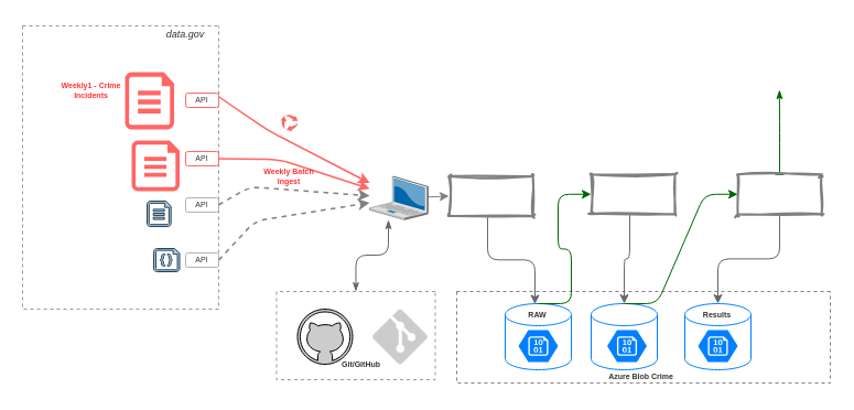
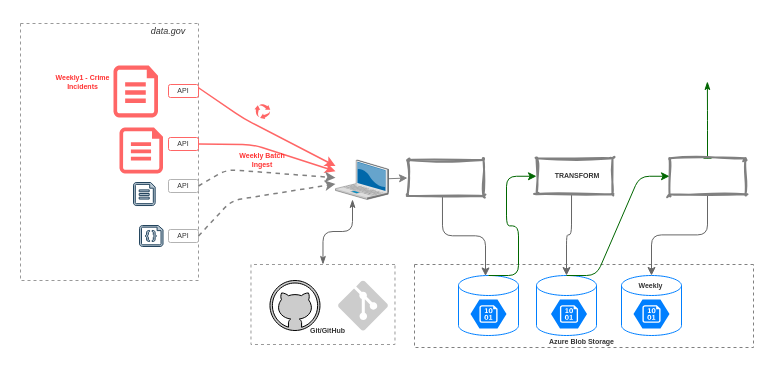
  <mxCell id="0" />
  <mxCell id="1" parent="0" />
  <mxCell id="2" value="" style="swimlane;startSize=0;dashed=1;strokeWidth=1;strokeColor=#999999;fillColor=none;verticalAlign=middle;" vertex="1" parent="1"><mxGeometry x="20" y="23" width="178" height="257" as="geometry"><mxRectangle x="48" y="259" width="50" height="44" as="alternateBounds" /></mxGeometry></mxCell>
  <mxCell id="3" value="&lt;font style=&quot;font-size: 9px;&quot; color=&quot;#333333&quot;&gt;&lt;i&gt;data.gov&lt;/i&gt;&lt;/font&gt;" style="text;html=1;strokeColor=none;fillColor=none;align=center;verticalAlign=middle;whiteSpace=wrap;rounded=0;strokeWidth=1;" vertex="1" parent="2"><mxGeometry x="114.5" y="-3" width="66" height="20" as="geometry" /></mxCell>
  <mxCell id="4" value="" style="verticalLabelPosition=bottom;html=1;verticalAlign=top;align=center;strokeColor=none;fillColor=#FF6666;shape=mxgraph.azure.cloud_services_configuration_file;pointerEvents=1;strokeWidth=1;fontSize=4;fontColor=#333333;fontFamily=Verdana;" vertex="1" parent="2"><mxGeometry x="93" y="42" width="44.5" height="52" as="geometry" /></mxCell>
  <mxCell id="5" value="" style="verticalLabelPosition=bottom;html=1;verticalAlign=top;align=center;shape=mxgraph.azure.code_file;pointerEvents=1;strokeWidth=1;fontSize=9;fillColor=#bac8d3;strokeColor=#23445d;" vertex="1" parent="2"><mxGeometry x="119" y="202" width="23.5" height="21" as="geometry" /></mxCell>
  <mxCell id="6" value="" style="sketch=0;aspect=fixed;pointerEvents=1;shadow=0;dashed=0;html=1;labelPosition=center;verticalLabelPosition=bottom;verticalAlign=top;align=center;shape=mxgraph.azure.file;strokeWidth=1;fontSize=9;fillColor=#bac8d3;strokeColor=#23445d;" vertex="1" parent="2"><mxGeometry x="113" y="159" width="21.66" height="23.04" as="geometry" /></mxCell>
  <mxCell id="7" value="" style="verticalLabelPosition=bottom;html=1;verticalAlign=top;align=center;strokeColor=none;fillColor=#FF6666;shape=mxgraph.azure.cloud_services_configuration_file;pointerEvents=1;strokeWidth=0.5;fontSize=9;fontColor=#333333;" vertex="1" parent="2"><mxGeometry x="99" y="104" width="43.5" height="46" as="geometry" /></mxCell>
  <mxCell id="8" value="&lt;font color=&quot;#333333&quot; style=&quot;font-size: 7px;&quot;&gt;API&lt;/font&gt;" style="text;html=1;strokeColor=#FF6666;fillColor=none;align=center;verticalAlign=middle;whiteSpace=wrap;rounded=1;strokeWidth=1;fontSize=7;" vertex="1" parent="2"><mxGeometry x="148" y="114" width="30" height="13" as="geometry" /></mxCell>
  <mxCell id="9" value="&lt;font color=&quot;#333333&quot; style=&quot;font-size: 7px;&quot;&gt;API&lt;/font&gt;" style="text;html=1;strokeColor=#FF6666;fillColor=none;align=center;verticalAlign=middle;whiteSpace=wrap;rounded=1;strokeWidth=1;fontSize=7;" vertex="1" parent="2"><mxGeometry x="148" y="61" width="30" height="13" as="geometry" /></mxCell>
  <mxCell id="10" value="&lt;font color=&quot;#333333&quot; style=&quot;font-size: 7px;&quot;&gt;API&lt;/font&gt;" style="text;html=1;strokeColor=#B3B3B3;fillColor=none;align=center;verticalAlign=middle;whiteSpace=wrap;rounded=1;strokeWidth=1;fontSize=7;" vertex="1" parent="2"><mxGeometry x="148" y="156" width="30" height="13" as="geometry" /></mxCell>
  <mxCell id="11" value="&lt;font color=&quot;#333333&quot; style=&quot;font-size: 7px;&quot;&gt;API&lt;/font&gt;" style="text;html=1;strokeColor=#B3B3B3;fillColor=none;align=center;verticalAlign=middle;whiteSpace=wrap;rounded=1;strokeWidth=1;fontSize=7;" vertex="1" parent="2"><mxGeometry x="148" y="206" width="30" height="13" as="geometry" /></mxCell>
  <mxCell id="12" value="&lt;font&gt;Weekly1 - Crime Incidents&lt;/font&gt;" style="text;html=1;strokeColor=none;fillColor=none;align=center;verticalAlign=middle;whiteSpace=wrap;rounded=0;strokeWidth=1;fontSize=7;fontColor=#FF3333;fontStyle=1" vertex="1" parent="2"><mxGeometry x="32" y="52" width="61" height="14" as="geometry" /></mxCell>
  <mxCell id="13" value="" style="swimlane;startSize=0;strokeColor=#808080;dashed=1;strokeWidth=1;" vertex="1" parent="1"><mxGeometry x="414" y="264" width="339" height="83" as="geometry" /></mxCell>
  <mxCell id="14" value="" style="strokeWidth=1;html=1;shape=mxgraph.flowchart.database;whiteSpace=wrap;fillColor=none;strokeColor=#007FFF;" vertex="1" parent="13"><mxGeometry x="44" y="11" width="60" height="60" as="geometry" /></mxCell>
  <mxCell id="15" value="" style="verticalLabelPosition=bottom;html=1;verticalAlign=top;align=center;strokeColor=none;fillColor=#007FFF;shape=mxgraph.azure.storage_blob;" vertex="1" parent="13"><mxGeometry x="56" y="35" width="36" height="29" as="geometry" /></mxCell>
  <mxCell id="16" value="" style="strokeWidth=1;html=1;shape=mxgraph.flowchart.database;whiteSpace=wrap;fillColor=none;strokeColor=#007FFF;" vertex="1" parent="13"><mxGeometry x="122" y="11" width="60" height="60" as="geometry" /></mxCell>
  <mxCell id="17" value="" style="verticalLabelPosition=bottom;html=1;verticalAlign=top;align=center;strokeColor=none;fillColor=#007FFF;shape=mxgraph.azure.storage_blob;" vertex="1" parent="13"><mxGeometry x="136.5" y="35" width="36" height="29" as="geometry" /></mxCell>
  <mxCell id="18" value="" style="strokeWidth=1;html=1;shape=mxgraph.flowchart.database;whiteSpace=wrap;fillColor=none;strokeColor=#007FFF;" vertex="1" parent="13"><mxGeometry x="207" y="11" width="60" height="60" as="geometry" /></mxCell>
  <mxCell id="19" value="" style="verticalLabelPosition=bottom;html=1;verticalAlign=top;align=center;strokeColor=none;fillColor=#007FFF;shape=mxgraph.azure.storage_blob;" vertex="1" parent="13"><mxGeometry x="219" y="35" width="36" height="29" as="geometry" /></mxCell>
- <mxCell id="20" value="&lt;font color=&quot;#333333&quot;&gt;RAW&lt;/font&gt;" style="text;html=1;strokeColor=none;fillColor=none;align=center;verticalAlign=middle;whiteSpace=wrap;rounded=0;strokeWidth=1;fontSize=7;fontStyle=1" vertex="1" parent="13"><mxGeometry x="55" y="15" width="37" height="14" as="geometry" /></mxCell>
- <mxCell id="21" value="&lt;font color=&quot;#333333&quot;&gt;Results&lt;/font&gt;" style="text;html=1;strokeColor=none;fillColor=none;align=center;verticalAlign=middle;whiteSpace=wrap;rounded=0;strokeWidth=1;fontSize=7;fontStyle=1" vertex="1" parent="13"><mxGeometry x="218" y="15" width="37" height="14" as="geometry" /></mxCell>
- <mxCell id="22" value="&lt;font color=&quot;#333333&quot;&gt;Azure Blob Crime&lt;/font&gt;" style="text;html=1;strokeColor=none;fillColor=none;align=center;verticalAlign=middle;whiteSpace=wrap;rounded=0;strokeWidth=1;fontSize=7;fontStyle=1" vertex="1" parent="13"><mxGeometry x="128" y="69" width="79" height="17" as="geometry" /></mxCell>
+ <mxCell id="21" value="&lt;font color=&quot;#333333&quot;&gt;Weekly&lt;/font&gt;" style="text;html=1;strokeColor=none;fillColor=none;align=center;verticalAlign=middle;whiteSpace=wrap;rounded=0;strokeWidth=1;fontSize=7;fontStyle=1" vertex="1" parent="13"><mxGeometry x="218" y="15" width="37" height="14" as="geometry" /></mxCell>
+ <mxCell id="22" value="&lt;font color=&quot;#333333&quot;&gt;Azure Blob Storage&lt;/font&gt;" style="text;html=1;strokeColor=none;fillColor=none;align=center;verticalAlign=middle;whiteSpace=wrap;rounded=0;strokeWidth=1;fontSize=7;fontStyle=1" vertex="1" parent="13"><mxGeometry x="128" y="69" width="79" height="17" as="geometry" /></mxCell>
  <mxCell id="23" style="edgeStyle=orthogonalEdgeStyle;rounded=1;html=1;exitX=0.46;exitY=1.003;exitDx=0;exitDy=0;entryX=0.45;entryY=0.008;entryDx=0;entryDy=0;entryPerimeter=0;labelBorderColor=none;strokeColor=#666666;fontFamily=Verdana;fontSize=5;fontColor=#333333;exitPerimeter=0;strokeWidth=1;" edge="1" parent="1" source="24" target="14"><mxGeometry relative="1" as="geometry" /></mxCell>
  <mxCell id="24" value="" style="swimlane;startSize=0;strokeWidth=2;fillStyle=dashed;swimlaneFillColor=none;fillColor=#eeeeee;strokeColor=#808080;rounded=1;shadow=0;glass=0;sketch=1;curveFitting=1;jiggle=2;" vertex="1" parent="1"><mxGeometry x="407" y="159.5" width="76" height="36" as="geometry"><mxRectangle x="448" y="393" width="50" height="44" as="alternateBounds" /></mxGeometry></mxCell>
  <mxCell id="25" style="edgeStyle=none;rounded=1;html=1;entryX=0;entryY=0.5;entryDx=0;entryDy=0;labelBorderColor=none;strokeColor=#808080;fontFamily=Verdana;fontSize=5;fontColor=#333333;" edge="1" parent="1" source="26" target="24"><mxGeometry relative="1" as="geometry" /></mxCell>
  <mxCell id="26" value="" style="verticalLabelPosition=bottom;sketch=0;aspect=fixed;html=1;verticalAlign=top;strokeColor=none;align=center;outlineConnect=0;shape=mxgraph.citrix.laptop_2;strokeWidth=1;fontFamily=Verdana;fontSize=5;fontColor=#333333;fillColor=#CC0000;" vertex="1" parent="1"><mxGeometry x="335" y="159.5" width="52.97" height="39.5" as="geometry" /></mxCell>
  <mxCell id="27" style="edgeStyle=none;html=1;fontFamily=Verdana;fontSize=5;fontColor=#333333;labelBorderColor=none;fillColor=none;strokeColor=#FF6666;rounded=1;exitX=1;exitY=0.25;exitDx=0;exitDy=0;strokeWidth=1.5;" edge="1" parent="1" source="9" target="26"><mxGeometry relative="1" as="geometry"><mxPoint x="239" y="108" as="sourcePoint" /><Array as="points"><mxPoint x="243" y="118" /></Array></mxGeometry></mxCell>
  <mxCell id="28" style="edgeStyle=none;html=1;fontFamily=Verdana;fontSize=5;fontColor=#333333;labelBorderColor=none;fillColor=none;strokeColor=#FF6666;rounded=1;strokeWidth=1.5;" edge="1" parent="1" source="8" target="26"><mxGeometry relative="1" as="geometry"><mxPoint x="184" y="105.5" as="sourcePoint" /><mxPoint x="306.101" y="167.75" as="targetPoint" /><Array as="points"><mxPoint x="252" y="144" /></Array></mxGeometry></mxCell>
  <mxCell id="29" style="edgeStyle=none;html=1;fontFamily=Verdana;fontSize=5;fontColor=#333333;labelBorderColor=none;fillColor=none;strokeColor=#808080;rounded=1;exitX=1;exitY=0.5;exitDx=0;exitDy=0;dashed=1;strokeWidth=1.5;" edge="1" parent="1" source="10" target="26"><mxGeometry relative="1" as="geometry"><mxPoint x="206.5" y="184.5" as="sourcePoint" /><mxPoint x="285" y="173" as="targetPoint" /><Array as="points"><mxPoint x="226" y="169" /></Array></mxGeometry></mxCell>
  <mxCell id="30" style="edgeStyle=none;html=1;fontFamily=Verdana;fontSize=5;fontColor=#333333;labelBorderColor=none;fillColor=none;strokeColor=#808080;rounded=1;exitX=1;exitY=0.5;exitDx=0;exitDy=0;dashed=1;strokeWidth=1.5;" edge="1" parent="1" source="11" target="26"><mxGeometry relative="1" as="geometry"><mxPoint x="206.5" y="239.25" as="sourcePoint" /><mxPoint x="306" y="185.167" as="targetPoint" /><Array as="points"><mxPoint x="231" y="200" /></Array></mxGeometry></mxCell>
  <mxCell id="31" value="&lt;font&gt;Weekly Batch Ingest&lt;/font&gt;" style="text;html=1;strokeColor=none;fillColor=none;align=center;verticalAlign=middle;whiteSpace=wrap;rounded=0;strokeWidth=1;fontSize=7;fontColor=#FF3333;fontStyle=1" vertex="1" parent="1"><mxGeometry x="232" y="153.5" width="60" height="13" as="geometry" /></mxCell>
  <mxCell id="32" value="" style="sketch=0;html=1;aspect=fixed;strokeColor=none;shadow=0;align=center;verticalAlign=top;fillColor=#FF6666;shape=mxgraph.gcp2.arrow_cycle;strokeWidth=1;fontFamily=Verdana;fontSize=5;fontColor=#333333;" vertex="1" parent="1"><mxGeometry x="254" y="103.5" width="15.79" height="15" as="geometry" /></mxCell>
  <mxCell id="33" style="edgeStyle=orthogonalEdgeStyle;rounded=1;html=1;exitX=0.461;exitY=0.972;exitDx=0;exitDy=0;entryX=0.5;entryY=0;entryDx=0;entryDy=0;entryPerimeter=0;labelBorderColor=none;strokeColor=#666666;fontFamily=Verdana;fontSize=5;fontColor=#333333;exitPerimeter=0;strokeWidth=1;" edge="1" parent="1" source="34" target="16"><mxGeometry relative="1" as="geometry" /></mxCell>
  <mxCell id="34" value="" style="swimlane;startSize=0;strokeWidth=2;fillStyle=dashed;swimlaneFillColor=none;fillColor=#eeeeee;strokeColor=#808080;rounded=1;shadow=0;glass=0;sketch=1;curveFitting=1;jiggle=2;" vertex="1" parent="1"><mxGeometry x="536" y="157.75" width="76" height="36" as="geometry"><mxRectangle x="448" y="393" width="50" height="44" as="alternateBounds" /></mxGeometry></mxCell>
+ <mxCell id="35" value="&lt;font color=&quot;#333333&quot;&gt;TRANSFORM&lt;/font&gt;" style="text;html=1;strokeColor=none;fillColor=none;align=center;verticalAlign=middle;whiteSpace=wrap;rounded=0;strokeWidth=1;fontSize=7;fontStyle=1" vertex="1" parent="34"><mxGeometry x="20" y="9.5" width="42" height="17" as="geometry" /></mxCell>
  <mxCell id="36" style="edgeStyle=orthogonalEdgeStyle;rounded=1;html=1;entryX=0.5;entryY=0;entryDx=0;entryDy=0;entryPerimeter=0;labelBorderColor=none;strokeColor=#666666;fontFamily=Verdana;fontSize=5;fontColor=#333333;exitX=0.5;exitY=1;exitDx=0;exitDy=0;strokeWidth=1;" edge="1" parent="1" source="38" target="18"><mxGeometry relative="1" as="geometry"><mxPoint x="678" y="193" as="sourcePoint" /></mxGeometry></mxCell>
  <mxCell id="37" style="edgeStyle=orthogonalEdgeStyle;rounded=1;html=1;exitX=0.5;exitY=0;exitDx=0;exitDy=0;labelBorderColor=none;strokeColor=#006600;strokeWidth=1;fontFamily=Verdana;fontSize=5;fontColor=#FF3333;startArrow=baseDash;startFill=0;endArrow=classicThin;endFill=1;" edge="1" parent="1" source="38"><mxGeometry relative="1" as="geometry"><mxPoint x="706.882" y="81.021" as="targetPoint" /></mxGeometry></mxCell>
  <mxCell id="38" value="" style="swimlane;startSize=0;strokeWidth=2;fillStyle=dashed;swimlaneFillColor=none;fillColor=#eeeeee;strokeColor=#808080;rounded=1;shadow=0;glass=0;sketch=1;curveFitting=1;jiggle=2;" vertex="1" parent="1"><mxGeometry x="669" y="157.75" width="76" height="36" as="geometry"><mxRectangle x="448" y="393" width="50" height="44" as="alternateBounds" /></mxGeometry></mxCell>
  <mxCell id="39" style="edgeStyle=entityRelationEdgeStyle;rounded=1;html=1;exitX=0.5;exitY=0;exitDx=0;exitDy=0;exitPerimeter=0;entryX=0;entryY=0.5;entryDx=0;entryDy=0;labelBorderColor=none;strokeColor=#006600;fontFamily=Verdana;fontSize=5;fontColor=#333333;strokeWidth=1;" edge="1" parent="1" source="14" target="34"><mxGeometry relative="1" as="geometry" /></mxCell>
  <mxCell id="40" style="edgeStyle=entityRelationEdgeStyle;rounded=1;html=1;exitX=0.5;exitY=0;exitDx=0;exitDy=0;exitPerimeter=0;entryX=0;entryY=0.5;entryDx=0;entryDy=0;labelBorderColor=none;strokeColor=#006600;fontFamily=Verdana;fontSize=5;fontColor=#333333;strokeWidth=1;" edge="1" parent="1" source="16" target="38"><mxGeometry relative="1" as="geometry" /></mxCell>
  <mxCell id="41" style="edgeStyle=orthogonalEdgeStyle;rounded=1;html=1;exitX=0.5;exitY=0;exitDx=0;exitDy=0;labelBorderColor=none;strokeColor=#666666;strokeWidth=1;fontFamily=Verdana;fontSize=5;fontColor=#333333;endArrow=classicThin;endFill=1;startArrow=classicThin;startFill=1;" edge="1" parent="1" source="42" target="26"><mxGeometry relative="1" as="geometry"><Array as="points"><mxPoint x="323" y="231" /><mxPoint x="352" y="231" /></Array></mxGeometry></mxCell>
  <mxCell id="42" value="" style="swimlane;startSize=0;rounded=1;shadow=0;glass=0;sketch=0;fillStyle=auto;strokeColor=#999999;strokeWidth=1;fontFamily=Verdana;fontSize=5;fontColor=#333333;fillColor=#FF9933;gradientColor=none;dashed=1;" vertex="1" parent="1"><mxGeometry x="250.48" y="264" width="144" height="80" as="geometry" /></mxCell>
  <mxCell id="43" value="" style="verticalLabelPosition=bottom;html=1;verticalAlign=top;align=center;strokeColor=none;fillColor=#CCCCCC;shape=mxgraph.azure.git_repository;rounded=1;shadow=0;glass=0;sketch=0;fillStyle=auto;strokeWidth=1;fontFamily=Verdana;fontSize=5;fontColor=#333333;" vertex="1" parent="42"><mxGeometry x="87" y="16" width="50" height="50" as="geometry" /></mxCell>
  <mxCell id="44" value="" style="verticalLabelPosition=bottom;html=1;verticalAlign=top;align=center;shape=mxgraph.azure.github_code;pointerEvents=1;rounded=1;shadow=0;glass=0;fillStyle=auto;strokeWidth=1;fontFamily=Verdana;fontSize=5;fillColor=#CCCCCC;" vertex="1" parent="42"><mxGeometry x="19" y="16" width="50" height="50" as="geometry" /></mxCell>
  <mxCell id="45" value="&lt;font color=&quot;#333333&quot;&gt;Git/GitHub&lt;/font&gt;" style="text;html=1;strokeColor=none;fillColor=none;align=center;verticalAlign=middle;whiteSpace=wrap;rounded=0;strokeWidth=1;fontSize=7;fontStyle=1" vertex="1" parent="42"><mxGeometry x="59" y="60" width="37" height="14" as="geometry" /></mxCell>
